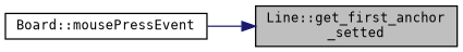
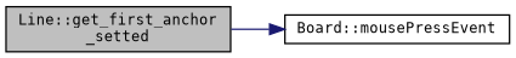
  digraph {
    rankdir=RL
    fontname="DejaVu Sans Mono"
    node [color=black fontname="DejaVu Sans Mono" fontsize=10 shape=record style=filled]
    n1 [fillcolor=grey75 fontcolor=black height=0.2 label="Line::get_first_anchor\l_setted" width=0.4]
    n2 [fillcolor=white height=0.2 label="Board::mousePressEvent" width=0.4]
-   n1 -> n2 [color=midnightblue dir=back fontname="DejaVu Sans Mono" fontsize=10 labelfontname=Helvetica labelfontsize=10 style=solid]
+   n2 -> n1 [color=midnightblue dir=back fontname="DejaVu Sans Mono" fontsize=10 labelfontname=Helvetica labelfontsize=10 style=solid]
  }
